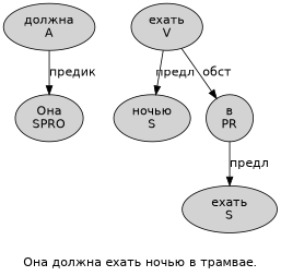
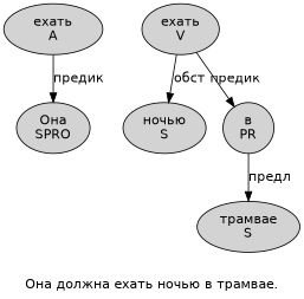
  digraph {
    fontname="DejaVu Sans"
    label="Она должна ехать ночью в трамвае."
    node [fillcolor=lightgray fontname="DejaVu Sans" penwidth=1 shape=ellipse style=filled]
    edge [fontname="DejaVu Sans"]
    n1 [label="Она\nSPRO"]
-   n2 [label="должна\nA"]
+   n2 [label="ехать\nA"]
    n3 [label="ехать\nV"]
    n4 [label="ночью\nS"]
    n5 [label="в\nPR"]
-   n6 [label="ехать\nS"]
+   n6 [label="трамвае\nS"]
    n2 -> n1 [label="предик"]
-   n3 -> n4 [label="предл"]
-   n3 -> n5 [label="обст"]
+   n3 -> n4 [label="обст"]
+   n3 -> n5 [label="предик"]
    n5 -> n6 [label="предл"]
  }
